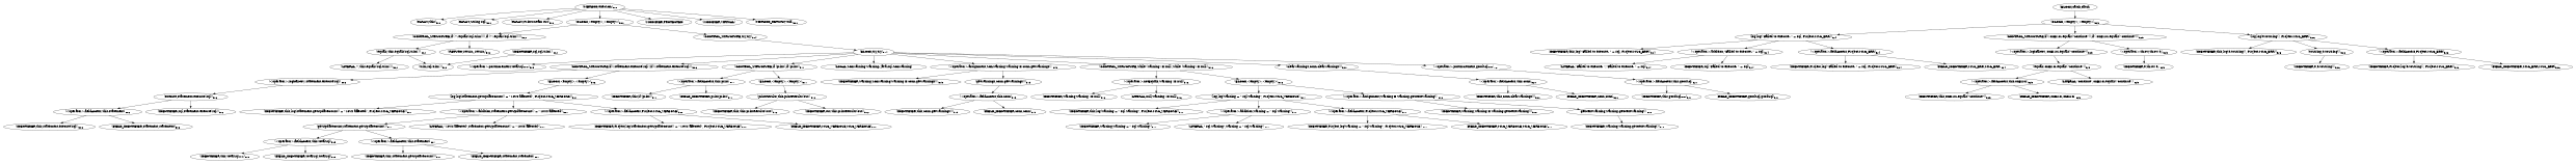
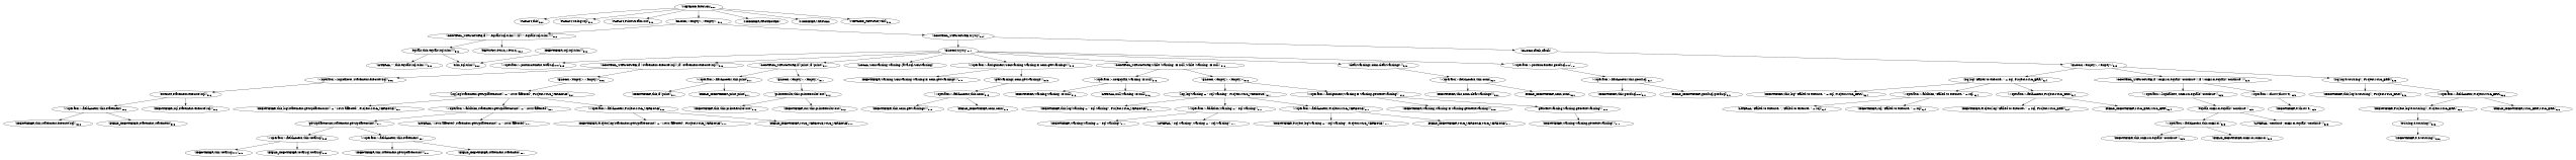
  digraph {
    fontname="DejaVu Serif"
    node [fontname="DejaVu Serif"]
    edge [fontname="DejaVu Serif"]
    n1 [label=<(METHOD,execSQL)<SUB>500</SUB>>]
    n2 [label=<(PARAM,this)<SUB>500</SUB>>]
    n3 [label=<(PARAM,String sql)<SUB>500</SUB>>]
    n4 [label=<(PARAM,PrintStream out)<SUB>500</SUB>>]
    n5 [label=<(BLOCK,&lt;empty&gt;,&lt;empty&gt;)<SUB>500</SUB>>]
    n6 [label=<(MODIFIER,PROTECTED)>]
    n7 [label=<(MODIFIER,VIRTUAL)>]
    n8 [label=<(METHOD_RETURN,void)<SUB>500</SUB>>]
    n9 [label=<(CONTROL_STRUCTURE,if (&quot;&quot;.equals(sql.trim())),if (&quot;&quot;.equals(sql.trim())))<SUB>502</SUB>>]
    n10 [label=<(CONTROL_STRUCTURE,try,try)<SUB>504</SUB>>]
    n11 [label=<(equals,this.equals(sql.trim()))<SUB>502</SUB>>]
    n12 [label=<(RETURN,return;,return;)<SUB>502</SUB>>]
    n13 [label=<(BLOCK,try,try)<SUB>504</SUB>>]
    n14 [label=<(BLOCK,catch,catch)>]
    n15 [label=<(LITERAL,&quot;&quot;,this.equals(sql.trim()))<SUB>502</SUB>>]
    n16 [label=<(trim,sql.trim())<SUB>502</SUB>>]
    n17 [label=<(IDENTIFIER,sql,sql.trim())<SUB>502</SUB>>]
    n18 [label=<(&lt;operator&gt;.postIncrement,totalSql++)<SUB>505</SUB>>]
    n19 [label=<(CONTROL_STRUCTURE,if (!statement.execute(sql)),if (!statement.execute(sql)))<SUB>506</SUB>>]
    n20 [label=<(CONTROL_STRUCTURE,if (print),if (print))<SUB>511</SUB>>]
    n21 [label=<(LOCAL,SQLWarning warning: java.sql.SQLWarning)>]
    n22 [label=<(&lt;operator&gt;.assignment,SQLWarning warning = conn.getWarnings())<SUB>515</SUB>>]
    n23 [label=<(CONTROL_STRUCTURE,while (warning != null),while (warning != null))<SUB>516</SUB>>]
    n24 [label=<(clearWarnings,conn.clearWarnings())<SUB>520</SUB>>]
    n25 [label=<(&lt;operator&gt;.postIncrement,goodSql++)<SUB>721</SUB>>]
    n26 [label=<(BLOCK,&lt;empty&gt;,&lt;empty&gt;)<SUB>523</SUB>>]
    n27 [label=<(&lt;operator&gt;.logicalNot,!statement.execute(sql))<SUB>506</SUB>>]
    n28 [label=<(BLOCK,&lt;empty&gt;,&lt;empty&gt;)<SUB>506</SUB>>]
    n29 [label=<(&lt;operator&gt;.fieldAccess,this.print)<SUB>511</SUB>>]
    n30 [label=<(BLOCK,&lt;empty&gt;,&lt;empty&gt;)<SUB>511</SUB>>]
    n31 [label=<(IDENTIFIER,warning,SQLWarning warning = conn.getWarnings())<SUB>515</SUB>>]
    n32 [label=<(getWarnings,conn.getWarnings())<SUB>515</SUB>>]
    n33 [label=<(&lt;operator&gt;.notEquals,warning != null)<SUB>516</SUB>>]
    n34 [label=<(BLOCK,&lt;empty&gt;,&lt;empty&gt;)<SUB>516</SUB>>]
    n35 [label=<(&lt;operator&gt;.fieldAccess,this.conn)<SUB>520</SUB>>]
    n36 [label=<(&lt;operator&gt;.fieldAccess,this.goodSql)<SUB>521</SUB>>]
    n37 [label=<(&lt;operator&gt;.fieldAccess,this.totalSql)<SUB>505</SUB>>]
    n38 [label=<(IDENTIFIER,this,totalSql++)<SUB>505</SUB>>]
    n39 [label=<(FIELD_IDENTIFIER,totalSql,totalSql)<SUB>505</SUB>>]
    n40 [label=<(execute,statement.execute(sql))<SUB>506</SUB>>]
    n41 [label=<(log,log(statement.getUpdateCount() + &quot; rows affected&quot;, Project.MSG_VERBOSE))<SUB>507</SUB>>]
    n42 [label=<(&lt;operator&gt;.fieldAccess,this.statement)<SUB>506</SUB>>]
    n43 [label=<(IDENTIFIER,sql,statement.execute(sql))<SUB>506</SUB>>]
    n44 [label=<(IDENTIFIER,this,statement.execute(sql))<SUB>506</SUB>>]
    n45 [label=<(FIELD_IDENTIFIER,statement,statement)<SUB>506</SUB>>]
    n46 [label=<(IDENTIFIER,this,log(statement.getUpdateCount() + &quot; rows affected&quot;, Project.MSG_VERBOSE))<SUB>507</SUB>>]
    n47 [label=<(&lt;operator&gt;.addition,statement.getUpdateCount() + &quot; rows affected&quot;)<SUB>507</SUB>>]
    n48 [label=<(&lt;operator&gt;.fieldAccess,Project.MSG_VERBOSE)<SUB>508</SUB>>]
    n49 [label=<(getUpdateCount,statement.getUpdateCount())<SUB>507</SUB>>]
    n50 [label=<(LITERAL,&quot; rows affected&quot;,statement.getUpdateCount() + &quot; rows affected&quot;)<SUB>507</SUB>>]
    n51 [label=<(IDENTIFIER,Project,log(statement.getUpdateCount() + &quot; rows affected&quot;, Project.MSG_VERBOSE))<SUB>508</SUB>>]
    n52 [label=<(FIELD_IDENTIFIER,MSG_VERBOSE,MSG_VERBOSE)<SUB>508</SUB>>]
    n53 [label=<(&lt;operator&gt;.fieldAccess,this.statement)<SUB>507</SUB>>]
    n54 [label=<(IDENTIFIER,this,statement.getUpdateCount())<SUB>507</SUB>>]
    n55 [label=<(FIELD_IDENTIFIER,statement,statement)<SUB>507</SUB>>]
    n56 [label=<(IDENTIFIER,this,if (print))<SUB>511</SUB>>]
    n57 [label=<(FIELD_IDENTIFIER,print,print)<SUB>511</SUB>>]
    n58 [label=<(printResults,this.printResults(out))<SUB>512</SUB>>]
    n59 [label=<(IDENTIFIER,this,this.printResults(out))<SUB>512</SUB>>]
    n60 [label=<(IDENTIFIER,out,this.printResults(out))<SUB>512</SUB>>]
    n61 [label=<(&lt;operator&gt;.fieldAccess,this.conn)<SUB>515</SUB>>]
    n62 [label=<(IDENTIFIER,this,conn.getWarnings())<SUB>515</SUB>>]
    n63 [label=<(FIELD_IDENTIFIER,conn,conn)<SUB>515</SUB>>]
    n64 [label=<(IDENTIFIER,warning,warning != null)<SUB>516</SUB>>]
    n65 [label=<(LITERAL,null,warning != null)<SUB>516</SUB>>]
    n66 [label=<(log,log(warning + &quot; sql warning&quot;, Project.MSG_VERBOSE))<SUB>517</SUB>>]
    n67 [label=<(&lt;operator&gt;.assignment,warning = warning.getNextWarning())<SUB>518</SUB>>]
    n68 [label=<(IDENTIFIER,this,log(warning + &quot; sql warning&quot;, Project.MSG_VERBOSE))<SUB>517</SUB>>]
    n69 [label=<(&lt;operator&gt;.addition,warning + &quot; sql warning&quot;)<SUB>517</SUB>>]
    n70 [label=<(&lt;operator&gt;.fieldAccess,Project.MSG_VERBOSE)<SUB>517</SUB>>]
    n71 [label=<(IDENTIFIER,warning,warning = warning.getNextWarning())<SUB>518</SUB>>]
    n72 [label=<(getNextWarning,warning.getNextWarning())<SUB>518</SUB>>]
    n73 [label=<(IDENTIFIER,warning,warning + &quot; sql warning&quot;)<SUB>517</SUB>>]
    n74 [label=<(LITERAL,&quot; sql warning&quot;,warning + &quot; sql warning&quot;)<SUB>517</SUB>>]
    n75 [label=<(IDENTIFIER,Project,log(warning + &quot; sql warning&quot;, Project.MSG_VERBOSE))<SUB>517</SUB>>]
    n76 [label=<(FIELD_IDENTIFIER,MSG_VERBOSE,MSG_VERBOSE)<SUB>517</SUB>>]
    n77 [label=<(IDENTIFIER,warning,warning.getNextWarning())<SUB>518</SUB>>]
    n78 [label=<(IDENTIFIER,this,conn.clearWarnings())<SUB>520</SUB>>]
    n79 [label=<(FIELD_IDENTIFIER,conn,conn)<SUB>520</SUB>>]
    n80 [label=<(IDENTIFIER,this,goodSql++)<SUB>521</SUB>>]
    n81 [label=<(FIELD_IDENTIFIER,goodSql,goodSql)<SUB>521</SUB>>]
    n82 [label=<(log,log(&quot;Failed to execute: &quot; + sql, Project.MSG_ERR))<SUB>524</SUB>>]
    n83 [label=<(CONTROL_STRUCTURE,if (!onError.equals(&quot;continue&quot;)),if (!onError.equals(&quot;continue&quot;)))<SUB>525</SUB>>]
    n84 [label=<(log,log(e.toString(), Project.MSG_ERR))<SUB>526</SUB>>]
    n85 [label=<(IDENTIFIER,this,log(&quot;Failed to execute: &quot; + sql, Project.MSG_ERR))<SUB>524</SUB>>]
    n86 [label=<(&lt;operator&gt;.addition,&quot;Failed to execute: &quot; + sql)<SUB>524</SUB>>]
    n87 [label=<(&lt;operator&gt;.fieldAccess,Project.MSG_ERR)<SUB>524</SUB>>]
    n88 [label=<(&lt;operator&gt;.logicalNot,!onError.equals(&quot;continue&quot;))<SUB>525</SUB>>]
    n89 [label=<(&lt;operator&gt;.throw,throw e;)<SUB>525</SUB>>]
    n90 [label=<(IDENTIFIER,this,log(e.toString(), Project.MSG_ERR))<SUB>526</SUB>>]
    n91 [label=<(toString,e.toString())<SUB>526</SUB>>]
    n92 [label=<(&lt;operator&gt;.fieldAccess,Project.MSG_ERR)<SUB>526</SUB>>]
    n93 [label=<(LITERAL,&quot;Failed to execute: &quot;,&quot;Failed to execute: &quot; + sql)<SUB>524</SUB>>]
    n94 [label=<(IDENTIFIER,sql,&quot;Failed to execute: &quot; + sql)<SUB>524</SUB>>]
    n95 [label=<(IDENTIFIER,Project,log(&quot;Failed to execute: &quot; + sql, Project.MSG_ERR))<SUB>524</SUB>>]
    n96 [label=<(FIELD_IDENTIFIER,MSG_ERR,MSG_ERR)<SUB>524</SUB>>]
    n97 [label=<(equals,onError.equals(&quot;continue&quot;))<SUB>525</SUB>>]
    n98 [label=<(IDENTIFIER,e,throw e;)<SUB>525</SUB>>]
    n99 [label=<(&lt;operator&gt;.fieldAccess,this.onError)<SUB>525</SUB>>]
    n100 [label=<(LITERAL,&quot;continue&quot;,onError.equals(&quot;continue&quot;))<SUB>525</SUB>>]
    n101 [label=<(IDENTIFIER,this,onError.equals(&quot;continue&quot;))<SUB>525</SUB>>]
    n102 [label=<(FIELD_IDENTIFIER,onError,onError)<SUB>525</SUB>>]
    n103 [label=<(IDENTIFIER,e,e.toString())<SUB>526</SUB>>]
    n104 [label=<(IDENTIFIER,Project,log(e.toString(), Project.MSG_ERR))<SUB>526</SUB>>]
    n105 [label=<(FIELD_IDENTIFIER,MSG_ERR,MSG_ERR)<SUB>526</SUB>>]
    n1 -> n2
    n1 -> n3
    n1 -> n4
    n1 -> n5
    n1 -> n6
    n1 -> n7
    n1 -> n8
    n5 -> n9
    n5 -> n10
    n9 -> n11
    n9 -> n12
    n10 -> n13
+   n10 -> n14
    n11 -> n15
    n11 -> n16
    n13 -> n18
    n13 -> n19
    n13 -> n20
    n13 -> n21
    n13 -> n22
    n13 -> n23
    n13 -> n24
    n13 -> n25
    n14 -> n26
    n17 -> n16
    n19 -> n27
    n19 -> n28
    n20 -> n29
    n20 -> n30
    n22 -> n31
    n22 -> n32
    n23 -> n33
    n23 -> n34
    n24 -> n35
    n25 -> n36
    n26 -> n82
    n26 -> n83
    n26 -> n84
    n27 -> n40
    n28 -> n41
    n29 -> n56
    n29 -> n57
    n30 -> n58
    n32 -> n61
    n33 -> n64
    n33 -> n65
    n34 -> n66
    n34 -> n67
    n35 -> n78
    n35 -> n79
    n36 -> n80
    n36 -> n81
    n37 -> n38
    n37 -> n39
    n40 -> n42
    n40 -> n43
    n41 -> n46
    n41 -> n47
    n41 -> n48
    n42 -> n44
    n42 -> n45
    n47 -> n49
    n47 -> n50
    n48 -> n51
    n48 -> n52
    n49 -> n37
    n49 -> n53
    n53 -> n54
    n53 -> n55
    n58 -> n59
    n58 -> n60
    n61 -> n62
    n61 -> n63
    n66 -> n68
    n66 -> n69
    n66 -> n70
    n67 -> n71
    n67 -> n72
    n69 -> n73
    n69 -> n74
    n70 -> n75
    n70 -> n76
    n72 -> n77
    n82 -> n85
    n82 -> n86
    n82 -> n87
    n83 -> n88
    n83 -> n89
    n84 -> n90
-   n84 -> n91
+   n104 -> n91
    n84 -> n92
    n86 -> n93
    n86 -> n94
    n87 -> n95
    n87 -> n96
    n88 -> n97
    n89 -> n98
    n91 -> n103
    n92 -> n104
    n92 -> n105
    n97 -> n99
    n97 -> n100
    n99 -> n101
    n99 -> n102
  }
